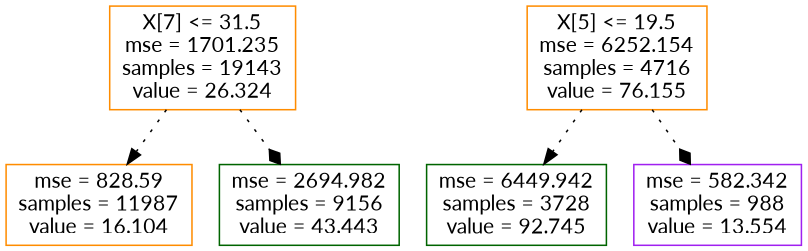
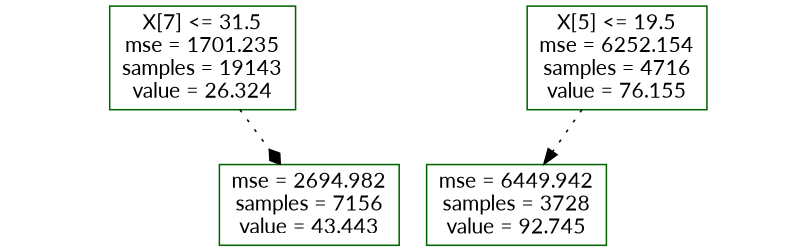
  digraph {
    fontname=Lato
    node [color=darkgreen fontname=Lato shape=box]
    edge [arrowhead=normal fontname=Lato style=dotted]
-   n1 [color=darkorange label="X[7] <= 31.5\nmse = 1701.235\nsamples = 19143\nvalue = 26.324"]
-   n2 [color=darkorange label="mse = 828.59\nsamples = 11987\nvalue = 16.104"]
-   n3 [label="mse = 2694.982\nsamples = 9156\nvalue = 43.443"]
-   n4 [color=darkorange label="X[5] <= 19.5\nmse = 6252.154\nsamples = 4716\nvalue = 76.155"]
+   n1 [label="X[7] <= 31.5\nmse = 1701.235\nsamples = 19143\nvalue = 26.324"]
+   n3 [label="mse = 2694.982\nsamples = 7156\nvalue = 43.443"]
+   n4 [label="X[5] <= 19.5\nmse = 6252.154\nsamples = 4716\nvalue = 76.155"]
    n5 [label="mse = 6449.942\nsamples = 3728\nvalue = 92.745"]
-   n6 [color=purple label="mse = 582.342\nsamples = 988\nvalue = 13.554"]
-   n1 -> n2
    n1 -> n3 [arrowhead=diamond]
    n4 -> n5
-   n4 -> n6 [arrowhead=diamond]
  }
